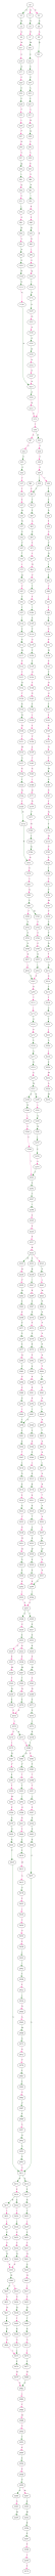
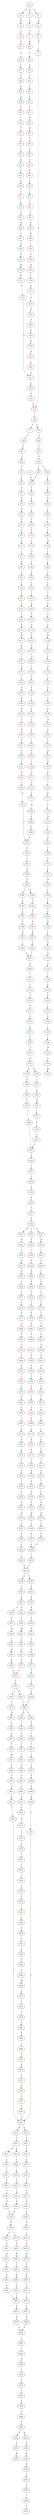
  strict digraph {
    fontname=Ubuntu
    node [fontname=Ubuntu]
    edge [color=deeppink fontname=Ubuntu]
    S0
    S1
    S2
    S3
    S4
    S5
    S6
    S7
    S8
    S9
    S10
    S11
    S12
    S13
    S14
    S15
    S16
    S17
    S18
    S19
    S20
    S21
    S22
    S23
    S24
    S25
    S26
    S27
    S28
    S29
    S30
    S31
    S32
    S33
    S34
    S35
    S36
    S37
    S38
    S39
    S40
    S41
    S42
    S43
    S49
    S45
    S46
    S47
    S48
    S44
    S50
    S51
    S52
    S53
    S54
    S55
    S56
    S57
    S58
    S59
    S60
    S61
    S62
    S63
    S64
    S65
    S66
    S67
    S68
    S69
    S70
    S71
    S72
    S73
    S74
    S75
    S76
    S77
    S78
    S79
    S80
    S81
    S82
    S83
    S84
    S85
    S86
    S87
    S88
    S89
    S90
    S91
    S92
    S93
    S94
    S95
    S96
    S97
    S98
    S99
    S100
    S101
    S102
    S103
    S104
    S105
    S106
    S107
    S108
    S109
    S110
    S111
    S112
    S113
    S114
    S115
    S116
    S117
    S118
    S119
    S120
    S121
    S122
    S123
    S124
    S125
    S126
    S127
    S128
    S129
    S130
    S131
    S132
    S133
    S134
    S135
    S136
    S137
    S138
    S139
    S140
    S141
    S142
    S143
    S144
    S145
    S146
    S147
    S148
    S149
    S150
    S151
    S152
    S153
    S154
    S155
    S156
    S157
    S158
    S159
    S160
    S161
    S162
    S163
    S164
    S165
    S166
    S167
    S168
    S169
    S170
    S171
    S172
    S173
    S174
    S175
    S176
    S177
    S178
    S179
    S180
    S181
    S182
    S183
    S184
    S185
    S186
    S187
    S188
    S189
    S190
    S191
    S192
    S193
    S194
    S195
    S196
    S197
    S198
    S199
    S200
    S201
    S202
    S203
    S204
    S205
    S206
    S207
    S208
    S209
    S210
    S211
    S212
    S213
    S214
    S215
    S216
    S217
    S218
    S219
    S220
    S221
    S222
    S223
    S224
    S225
    S226
    S227
    S228
    S229
    S238
    S230
    S231
    S232
    S233
    S234
    S235
    S236
    S237
    S239
    S240
    S241
    S242
    S243
    S244
    S245
    S246
    S247
    S248
    S249
    S250
    S251
    S252
    S253
    S254
    S255
    S256
    S257
    S258
    S259
    S260
    S261
    S262
    S263
    S264
    S265
    S266
    S267
    S268
    S269
    S270
    S271
    S272
    S273
    S274
    S275
    S276
    S277
    S278
    S279
    S280
    S281
    S282
    S283
    S284
    S285
    S286
    S287
    S288
    S289
    S290
    S291
    S292
    S293
    S294
    S295
    S296
    S297
    S298
    S299
    S300
    S301
    S302
    S303
    S304
    S305
    S306
    S307
    S308
    S309
    S310
    S311
    S312
    S313
    S314
    S315
    S316
    S317
    S318
    S319
    S320
    S321
    S322
    S323
    S324
    S325
    S326
    S327
    S328
    S329
    S330
    S331
    S332
    S333
    S334
    S335
    S336
    S337
    S338
    S339
    S340
    S341
    S342
    S343
    S344
    S345
    S346
    S347
    S348
    S349
    S350
    S351
    S352
    S353
    S354
    S355
    S356
    S357
    S358
    S359
    S360
    S361
    S362
    S363
    S364
    S365
    S366
    S367
    S368
    S369
    S370
    S371
    S372
    S373
    S374
    S375
    S376
    S377
    S378
    S379
    S380
    S381
    S382
    S383
    S384
    S385
    S386
    S387
    S388
    S389
    S390
    S391
    S392
    S393
    S394
    S395
    S396
    S397
    S398
    S399
    S400
    S401
    S402
    S403
    S404
    S405
    S406
    S407
    S408
    S409
    S410
    S411
    S412
    S413
    S414
    S415
    S416
    S417
    S418
    S419
    S420
    S421
    S422
    S423
    S424
    S425
    S426
    S427
    S428
    S429
    S430
    S431
    S432
    S433
    S434
    S435
    S436
    S437
    S438
    S439
    S440
    S441
    S442
    S443
    S444
    S445
    S446
    S447
    S448
    S449
    S450
    S451
    S452
    S453
    S454
    S455
    S456
    S457
    S458
    S459
    S460
    S461
    S462
    S463
    S464
    S465
    S466
    S467
    S468
    S469
    S470
    S471
    S472
    S473
    S474
    S475
    S476
    S477
    S478
    S479
    S480
    S481
    S482
    S483
    S484
    S485
    S486
    S487
    S488
    S489
    S490
    S491
    S492
    S493
    S494
    S495
    S496
    S497
    S498
    S499
    S500
    S501
    S502
    S503
    S504
    S505
    S506
    S507
    S508
    S509
    S510
    S0 -> S1 [label=D]
    S0 -> S2 [color=darkgreen label=E]
    S0 -> S3 [label=R]
    S1 -> S4 [color=darkgreen label=D]
    S2 -> S5 [color=darkgreen label=N]
    S3 -> S6 [color=darkgreen label=A]
    S4 -> S7 [label=D]
    S5 -> S8 [label=G]
    S6 -> S9 [label=A]
    S7 -> S10 [color=darkgreen label=M]
    S8 -> S11 [label=N]
    S9 -> S12 [color=darkgreen label=Q]
    S10 -> S13 [color=darkgreen label=E]
    S11 -> S14 [label=E]
    S12 -> S15 [label=R]
    S13 -> S16 [color=darkgreen label=K]
    S14 -> S17 [color=darkgreen label=A]
    S15 -> S18 [label=T]
    S16 -> S19 [color=darkgreen label=G]
    S17 -> S20 [label=P]
    S18 -> S21 [label=K]
    S18 -> S22 [color=darkgreen label=R]
    S19 -> S23 [color=darkgreen label=S]
    S20 -> S24 [color=darkgreen label=K]
    S21 -> S25 [label=G]
    S22 -> S26 [label=G]
    S23 -> S27 [color=darkgreen label=E]
    S24 -> S28 [color=darkgreen label=P]
    S25 -> S29 [color=darkgreen label=E]
    S26 -> S30 [label=E]
    S27 -> S31 [label=G]
    S28 -> S32 [label=P]
    S29 -> S33 [color=darkgreen label=G]
    S30 -> S34 [label=G]
    S31 -> S35 [label=N]
    S32 -> S36 [label=L]
    S33 -> S37 [label=F]
    S34 -> S38 [label=T]
    S34 -> S39 [color=darkgreen label=I]
    S35 -> S40 [color=darkgreen label=Q]
    S36 -> S41 [label=P]
    S37 -> S42 [label=F]
    S38 -> S43 [color=darkgreen label=F]
    S39 -> S49 [color=darkgreen label=F]
    S40 -> S45 [label=S]
    S41 -> S46 [label=D]
    S42 -> S47 [label=E]
    S43 -> S48 [color=darkgreen label=K]
    S49 -> S54 [color=darkgreen label=Y]
    S45 -> S50 [label=S]
    S46 -> S51 [label=S]
    S47 -> S52 [color=darkgreen label=N]
    S48 -> S53 [color=darkgreen label=R]
    S44 -> S49 [label=E]
    S50 -> S55 [label=K]
    S51 -> S56 [color=darkgreen label=Q]
    S52 -> S57 [color=darkgreen label=N]
    S53 -> S58 [label=E]
    S54 -> S59 [color=darkgreen label=S]
    S55 -> S60 [label=E]
    S56 -> S61 [color=darkgreen label=L]
    S57 -> S62 [color=darkgreen label=G]
    S58 -> S63 [label=G]
    S59 -> S64 [label=G]
    S60 -> S65 [color=darkgreen label=P]
    S61 -> S66 [label=D]
    S62 -> S67 [color=darkgreen label=V]
    S63 -> S68 [color=darkgreen label=V]
    S64 -> S69 [color=darkgreen label=V]
    S65 -> S70 [color=darkgreen label=I]
    S66 -> S71 [label=K]
    S67 -> S72 [color=darkgreen label=T]
    S68 -> S73 [color=darkgreen label=Q]
    S69 -> S74 [label=S]
    S70 -> S75 [label=P]
    S71 -> S76 [color=darkgreen label=L]
    S72 -> S77 [label=L]
    S73 -> S78 [color=darkgreen label=L]
    S74 -> S79 [label=L]
    S75 -> S80 [label=E]
    S76 -> S81 [label=A]
    S77 -> S82 [color=darkgreen label=Q]
    S78 -> S83 [color=darkgreen label=E]
    S79 -> S84 [label=Q]
    S80 -> S85 [color=darkgreen label=N]
    S81 -> S86 [color=darkgreen label=N]
    S82 -> S87 [label=V]
    S83 -> S88 [label=V]
    S84 -> S89 [label=V]
    S85 -> S90 [label=Q]
    S86 -> S91 [label=S]
    S87 -> S92 [color=darkgreen label=Y]
    S88 -> S93 [label=L]
    S89 -> S94 [color=darkgreen label=F]
    S90 -> S95 [label=L]
    S91 -> S96 [color=darkgreen label=A]
    S92 -> S97 [color=darkgreen label=F]
    S93 -> S98 [label=F]
    S94 -> S99 [label=F]
    S95 -> S100 [label=A]
    S96 -> S101 [color=darkgreen label=A]
    S97 -> S102 [color=darkgreen label=I]
    S98 -> S103 [color=darkgreen label=A]
    S99 -> S104 [color=darkgreen label=I]
    S100 -> S105 [label=Q]
    S101 -> S106 [color=darkgreen label=N]
    S102 -> S107 [color=darkgreen label=K]
    S103 -> S108 [label=R]
    S104 -> S109 [color=darkgreen label=K]
    S105 -> S110 [color=darkgreen label=L]
    S106 -> S111 [color=darkgreen label=H]
    S107 -> S112 [color=darkgreen label=P]
    S108 -> S113 [label=P]
    S109 -> S114 [color=darkgreen label=P]
    S110 -> S115 [color=darkgreen label=A]
    S111 -> S116 [label=R]
    S112 -> S117 [color=darkgreen label=M]
    S113 -> S118 [color=darkgreen label=M]
    S114 -> S119 [label=V]
    S115 -> S120 [color=darkgreen label=K]
    S116 -> S121 [color=darkgreen label=A]
    S117 -> S122 [label=P]
    S118 -> S123 [label=P]
    S119 -> S124 [color=darkgreen label=P]
    S120 -> S125 [label=M]
    S121 -> S126 [color=darkgreen label=A]
    S122 -> S127 [label=C]
    S123 -> S128 [color=darkgreen label=P]
    S124 -> S129 [color=darkgreen label=Y]
    S125 -> S130 [label=A]
    S126 -> S131 [label=Q]
    S127 -> S132 [color=darkgreen label=H]
    S128 -> S133 [label=H]
    S129 -> S134 [label=H]
    S130 -> S135 [color=darkgreen label=A]
    S131 -> S15 [label=R]
    S132 -> S136 [label=Y]
    S133 -> S137 [label=H]
    S134 -> S138 [label=Y]
    S135 -> S139 [color=darkgreen label=N]
    S136 -> S140 [color=darkgreen label=R]
    S137 -> S141 [color=darkgreen label=Y]
    S138 -> S142 [label=R]
    S139 -> S143 [label=H]
    S140 -> S144 [color=darkgreen label=Q]
    S141 -> S145 [label=S]
    S142 -> S146 [color=darkgreen label=F]
    S143 -> S147 [label=R]
    S144 -> S148 [label=N]
    S145 -> S149 [label=R]
    S146 -> S150 [label=L]
    S147 -> S121 [label=A]
    S148 -> S151 [label=Y]
    S149 -> S152 [label=Q]
    S150 -> S153 [label=F]
    S151 -> S154 [label=M]
    S152 -> S155 [label=H]
    S153 -> S156 [label=P]
    S154 -> S157 [color=darkgreen label=G]
    S155 -> S158 [label=P]
    S156 -> S159 [label=S]
    S157 -> S160 [label=R]
    S158 -> S161 [color=darkgreen label=M]
    S159 -> S162 [label=Y]
    S160 -> S163 [color=darkgreen label=F]
    S161 -> S164 [color=darkgreen label=G]
    S162 -> S165 [label=A]
    S163 -> S166 [label=N]
    S164 -> S167 [label=R]
    S165 -> S168 [label=I]
    S166 -> S169 [label=Y]
    S167 -> S170 [label=Y]
    S168 -> S171 [label=D]
    S169 -> S172 [color=darkgreen label=N]
    S170 -> S173 [label=N]
    S171 -> S174 [label=R]
    S172 -> S175 [color=darkgreen label=A]
    S173 -> S176 [color=darkgreen label=Y]
    S174 -> S177 [color=darkgreen label=F]
    S175 -> S178 [label=R]
    S176 -> S179 [label=N]
    S177 -> S180 [label=N]
    S178 -> S181 [label=Y]
    S179 -> S182 [label=P]
    S180 -> S183 [color=darkgreen label=Y]
    S181 -> S184 [label=N]
    S182 -> S185 [label=R]
    S183 -> S186 [color=darkgreen label=N]
    S184 -> S187 [color=darkgreen label=P]
    S185 -> S188 [color=darkgreen label=Y]
    S186 -> S175 [label=A]
    S187 -> S189 [label=F]
    S187 -> S190 [color=darkgreen label=M]
    S188 -> S191 [label=G]
    S189 -> S192 [color=darkgreen label=P]
    S190 -> S193 [label=P]
    S191 -> S194 [color=darkgreen label=P]
    S192 -> S195 [color=darkgreen label=K]
    S193 -> S196 [label=K]
    S194 -> S197 [label=M]
    S195 -> S198 [color=darkgreen label=P]
    S196 -> S199 [label=P]
    S197 -> S200 [label=P]
    S198 -> S201 [label=D]
    S199 -> S202 [color=darkgreen label=D]
    S200 -> S203 [color=darkgreen label=P]
    S201 -> S204 [label=L]
    S202 -> S205 [color=darkgreen label=L]
    S203 -> S206 [color=darkgreen label=P]
    S204 -> S207 [color=darkgreen label=F]
    S205 -> S207 [label=P]
    S206 -> S208 [color=darkgreen label=D]
    S207 -> S209 [label=R]
    S208 -> S210 [label=F]
    S209 -> S211 [label=Y]
    S210 -> S212 [color=darkgreen label=H]
    S211 -> S213 [label=I]
    S212 -> S214 [label=R]
    S213 -> S215 [color=darkgreen label=A]
    S214 -> S216 [color=darkgreen label=Y]
    S215 -> S217 [label=P]
    S216 -> S218 [label=F]
    S217 -> S219 [color=darkgreen label=E]
    S218 -> S220 [color=darkgreen label=V]
    S219 -> S221 [color=darkgreen label=G]
    S220 -> S222 [color=darkgreen label=P]
    S221 -> S223 [color=darkgreen label=R]
    S222 -> S224 [label=L]
    S223 -> S225 [label=K]
    S224 -> S226 [color=darkgreen label=G]
    S225 -> S227 [color=darkgreen label=M]
    S226 -> S228 [label=L]
    S227 -> S229 [color=darkgreen label=A]
    S227 -> S238 [color=darkgreen label=G]
    S228 -> S230 [color=darkgreen label=K]
    S229 -> S231 [label=L]
    S238 -> S240 [color=darkgreen label=N]
    S230 -> S232 [label=M]
    S231 -> S233 [color=darkgreen label=G]
    S232 -> S234 [label=A]
    S233 -> S235 [color=darkgreen label=N]
    S234 -> S236 [color=darkgreen label=M]
    S235 -> S237 [color=darkgreen label=L]
    S237 -> S239 [color=darkgreen label=E]
    S239 -> S241 [label=V]
    S240 -> S242 [label=L]
    S241 -> S243 [color=darkgreen label=T]
    S242 -> S244 [label=E]
    S243 -> S245 [color=darkgreen label=P]
    S244 -> S246 [label=V]
    S245 -> S247 [color=darkgreen label=T]
    S246 -> S243 [label=T]
    S247 -> S248 [color=darkgreen label=I]
    S248 -> S249 [label=S]
    S249 -> S250 [label=G]
    S250 -> S251 [label=P]
    S251 -> S252 [label=N]
    S252 -> S253 [color=darkgreen label=N]
    S252 -> S254 [label=T]
    S252 -> S255 [color=darkgreen label=S]
    S253 -> S256 [label=N]
    S254 -> S257 [color=darkgreen label=G]
    S255 -> S258 [color=darkgreen label=N]
    S256 -> S259 [label=V]
    S257 -> S260 [label=L]
    S258 -> S261 [color=darkgreen label=I]
    S259 -> S262 [color=darkgreen label=N]
    S260 -> S263 [label=N]
    S261 -> S264 [label=D]
    S262 -> S265 [color=darkgreen label=S]
    S263 -> S266 [color=darkgreen label=H]
    S264 -> S267 [color=darkgreen label=V]
    S265 -> S268 [label=K]
    S266 -> S269 [color=darkgreen label=K]
    S267 -> S270 [color=darkgreen label=K]
    S268 -> S271 [color=darkgreen label=P]
    S269 -> S272 [label=P]
    S270 -> S273 [label=P]
    S271 -> S274 [color=darkgreen label=P]
    S272 -> S275 [label=P]
    S273 -> S276 [color=darkgreen label=S]
    S274 -> S277 [color=darkgreen label=K]
    S275 -> S278 [color=darkgreen label=R]
    S276 -> S279 [color=darkgreen label=R]
    S277 -> S280 [label=Q]
    S278 -> S281 [label=A]
    S279 -> S282 [label=P]
    S280 -> S283 [color=darkgreen label=V]
    S281 -> S284 [label=P]
    S282 -> S285 [color=darkgreen label=A]
    S283 -> S286 [label=P]
-   S284 -> S287 [color=darkgreen label=P]
    S285 -> S288 [label=P]
    S286 -> S289 [label=K]
    S287 -> S290 [label=R]
    S288 -> S291 [label=R]
    S289 -> S292 [color=darkgreen label=P]
    S290 -> S293 [label=P]
    S291 -> S294 [label=P]
    S292 -> S295 [label=L]
    S293 -> S296 [color=darkgreen label=L]
    S294 -> S297 [color=darkgreen label=L]
    S295 -> S298 [color=darkgreen label=T]
    S296 -> S299 [label=A]
-   S297 -> S298 [color=darkgreen label=V]
+   S297 -> S300 [color=darkgreen label=V]
    S298 -> S301 [color=darkgreen label=S]
    S299 -> S302 [color=darkgreen label=T]
    S300 -> S303 [color=darkgreen label=S]
    S301 -> S304 [color=darkgreen label=E]
    S302 -> S305 [label=E]
    S303 -> S306 [label=E]
    S304 -> S307 [label=T]
    S305 -> S308 [label=A]
    S306 -> S309 [color=darkgreen label=E]
    S307 -> S310 [color=darkgreen label=L]
    S308 -> S311 [color=darkgreen label=L]
    S309 -> S312 [label=L]
    S310 -> S313 [color=darkgreen label=A]
    S311 -> S314 [label=A]
    S312 -> S315 [color=darkgreen label=A]
    S313 -> S316 [color=darkgreen label=K]
    S314 -> S317 [label=R]
    S315 -> S318 [color=darkgreen label=R]
    S316 -> S319 [label=S]
    S317 -> S320 [label=T]
    S318 -> S321 [label=A]
    S319 -> S322 [color=darkgreen label=A]
    S320 -> S323 [color=darkgreen label=A]
    S321 -> S324 [color=darkgreen label=A]
    S322 -> S325 [label=V]
    S323 -> S326 [label=A]
    S324 -> S327 [color=darkgreen label=T]
    S325 -> S328 [label=A]
    S326 -> S329 [label=S]
    S327 -> S330 [color=darkgreen label=S]
    S328 -> S331 [label=Q]
    S329 -> S332 [color=darkgreen label=H]
    S330 -> S333 [color=darkgreen label=H]
    S331 -> S334 [label=Q]
    S332 -> S335 [color=darkgreen label=Q]
    S333 -> S336 [color=darkgreen label=Q]
    S334 -> S337 [color=darkgreen label=A]
    S335 -> S338 [label=A]
    S336 -> S339 [color=darkgreen label=A]
    S337 -> S340 [color=darkgreen label=K]
    S338 -> S341 [label=K]
    S339 -> S342 [color=darkgreen label=K]
    S340 -> S343 [label=K]
    S341 -> S344 [color=darkgreen label=K]
    S342 -> S344 [label=K]
    S343 -> S345 [label=I]
    S344 -> S346 [color=darkgreen label=I]
    S345 -> S347 [label=S]
    S346 -> S347 [label=S]
    S347 -> S348 [color=darkgreen label=S]
    S347 -> S349 [color=darkgreen label=T]
    S348 -> S350 [label=G]
    S349 -> S351 [color=darkgreen label=G]
    S350 -> S352 [color=darkgreen label=E]
    S351 -> S353 [color=darkgreen label=E]
    S352 -> S354 [label=S]
    S352 -> S355 [label=A]
    S353 -> S356 [color=darkgreen label=A]
    S354 -> S357 [label=E]
    S355 -> S358 [label=E]
    S356 -> S359 [label=E]
    S357 -> S360 [label=W]
    S358 -> S361 [color=darkgreen label=W]
    S359 -> S362 [color=darkgreen label=W]
    S360 -> S363 [label=T]
    S361 -> S364 [color=darkgreen label=T]
    S362 -> S365 [label=V]
    S363 -> S366 [color=darkgreen label=Q]
    S364 -> S367 [label=Q]
    S365 -> S368 [label=Q]
    S366 -> S369 [color=darkgreen label=E]
    S367 -> S370 [color=darkgreen label=E]
    S368 -> S371 [color=darkgreen label=E]
    S369 -> S372 [label=G]
    S370 -> S372 [label=G]
    S371 -> S373 [color=darkgreen label=G]
    S372 -> S374 [label=L]
    S373 -> S375 [color=darkgreen label=L]
    S374 -> S376 [label=S]
    S374 -> S377 [color=darkgreen label=A]
    S375 -> S378 [color=darkgreen label=A]
    S376 -> S379 [label=L]
    S377 -> S380 [label=L]
    S378 -> S380 [color=darkgreen label=L]
    S379 -> S381 [color=darkgreen label=Q]
    S380 -> S382 [label=E]
    S380 -> S383 [color=darkgreen label=Q]
    S381 -> S384 [label=V]
    S382 -> S385 [color=darkgreen label=V]
    S383 -> S386 [color=darkgreen label=V]
    S384 -> S387 [color=darkgreen label=S]
    S385 -> S388 [label=T]
    S386 -> S389 [label=T]
    S387 -> S390 [label=F]
    S388 -> S391 [label=F]
    S389 -> S392 [color=darkgreen label=F]
    S390 -> S393 [label=M]
    S391 -> S394 [color=darkgreen label=L]
    S392 -> S395 [color=darkgreen label=I]
    S393 -> S396 [label=K]
    S394 -> S397 [label=K]
    S395 -> S398 [label=H]
    S396 -> S399 [color=darkgreen label=A]
    S397 -> S400 [color=darkgreen label=A]
    S398 -> S401 [label=R]
    S399 -> S402 [color=darkgreen label=H]
    S400 -> S403 [color=darkgreen label=H]
    S401 -> S404 [label=S]
    S402 -> S405 [color=darkgreen label=A]
    S403 -> S406 [color=darkgreen label=A]
    S404 -> S407 [color=darkgreen label=S]
    S405 -> S408 [color=darkgreen label=P]
    S406 -> S409 [color=darkgreen label=P]
    S407 -> S410 [color=darkgreen label=E]
    S408 -> S411 [color=darkgreen label=G]
    S409 -> S411 [color=darkgreen label=G]
    S410 -> S412 [label=W]
    S411 -> S413 [color=darkgreen label=R]
    S411 -> S414 [color=darkgreen label=E]
    S412 -> S415 [label=G]
    S413 -> S416 [label=E]
    S414 -> S417 [color=darkgreen label=E]
    S415 -> S418 [color=darkgreen label=V]
    S416 -> S419 [color=darkgreen label=R]
    S416 -> S420 [color=darkgreen label=S]
    S417 -> S421 [color=darkgreen label=R]
    S418 -> S422 [label=S]
    S419 -> S423 [label=L]
    S420 -> S424 [label=L]
    S421 -> S425 [color=darkgreen label=V]
    S422 -> S426 [label=L]
    S423 -> S427 [label=L]
    S424 -> S428 [color=darkgreen label=L]
    S425 -> S429 [label=L]
    S426 -> S430 [label=C]
    S427 -> S431 [color=darkgreen label=K]
    S428 -> S432 [label=K]
    S429 -> S433 [color=darkgreen label=K]
    S430 -> S434 [label=V]
    S431 -> S435 [label=Y]
    S432 -> S436 [label=Y]
    S433 -> S437 [label=Y]
    S434 -> S438 [label=S]
    S435 -> S439 [color=darkgreen label=Q]
    S436 -> S440 [color=darkgreen label=Q]
    S437 -> S441 [label=Q]
    S438 -> S442 [color=darkgreen label=L]
    S439 -> S443 [label=P]
    S440 -> S443 [label=P]
    S441 -> S444 [color=darkgreen label=A]
    S442 -> S445 [color=darkgreen label=I]
    S443 -> S446 [color=darkgreen label=Q]
    S444 -> S447 [label=Q]
    S445 -> S448 [color=darkgreen label=F]
    S446 -> S449 [color=darkgreen label=V]
    S446 -> S450 [label=I]
    S447 -> S451 [label=L]
    S448 -> S452 [label=S]
    S449 -> S453 [label=R]
    S450 -> S454 [label=R]
    S451 -> S455 [label=K]
    S452 -> S456 [color=darkgreen label=L]
    S453 -> S457 [label=N]
    S454 -> S458 [color=darkgreen label=N]
    S455 -> S459 [color=darkgreen label=N]
    S456 -> S460 [label=D]
    S457 -> S461 [color=darkgreen label=F]
    S458 -> S462 [label=F]
    S459 -> S463 [color=darkgreen label=Y]
    S460 -> S464 [label=A]
    S461 -> S465 [color=darkgreen label=R]
    S462 -> S466 [color=darkgreen label=R]
    S463 -> S467 [color=darkgreen label=R]
    S464 -> S468 [color=darkgreen label=W]
    S465 -> S469 [label=A]
    S466 -> S470 [label=A]
    S467 -> S471 [label=A]
    S468 -> S472 [color=darkgreen label=A]
    S469 -> S473 [label=L]
    S470 -> S473 [color=darkgreen label=L]
    S471 -> S474 [label=L]
    S472 -> S475 [label=A]
    S473 -> S476 [color=darkgreen label=E]
    S474 -> S477 [color=darkgreen label=E]
    S475 -> S478 [label=P]
    S476 -> S479 [label=N]
    S477 -> S480 [label=N]
    S478 -> S481 [color=darkgreen label=S]
    S479 -> S482 [label=V]
    S480 -> S482 [color=darkgreen label=V]
    S481 -> S483 [color=darkgreen label=S]
    S482 -> S484 [label=L]
    S483 -> S485 [label=G]
    S484 -> S486 [label=C]
    S485 -> S487 [color=darkgreen label=V]
    S486 -> S488 [label=M]
    S487 -> S489 [color=darkgreen label=K]
    S488 -> S490 [label=P]
    S489 -> S491 [label=A]
    S490 -> S492 [color=darkgreen label=T]
    S491 -> S493 [color=darkgreen label=H]
    S492 -> S494 [label=K]
    S493 -> S495 [color=darkgreen label=A]
    S494 -> S496 [color=darkgreen label=E]
    S495 -> S497 [color=darkgreen label=P]
    S496 -> S498 [label=K]
    S497 -> S411 [label=G]
    S498 -> S499 [color=darkgreen label=P]
    S499 -> S500 [color=darkgreen label=K]
    S499 -> S501 [label=N]
    S500 -> S502 [label=A]
    S501 -> S503 [color=darkgreen label=A]
    S502 -> S504 [color=darkgreen label=M]
    S503 -> S505 [color=darkgreen label=M]
    S505 -> S506 [color=darkgreen label=N]
    S506 -> S507 [color=darkgreen label=E]
    S507 -> S508 [label=E]
    S508 -> S509 [label=L]
    S509 -> S510 [label=S]
  }
